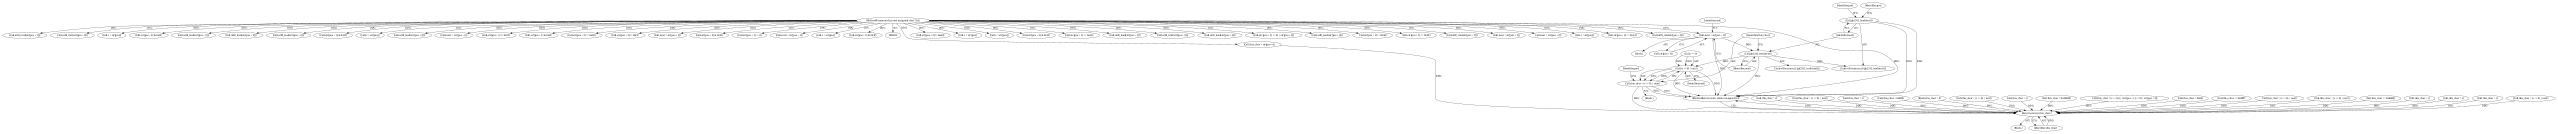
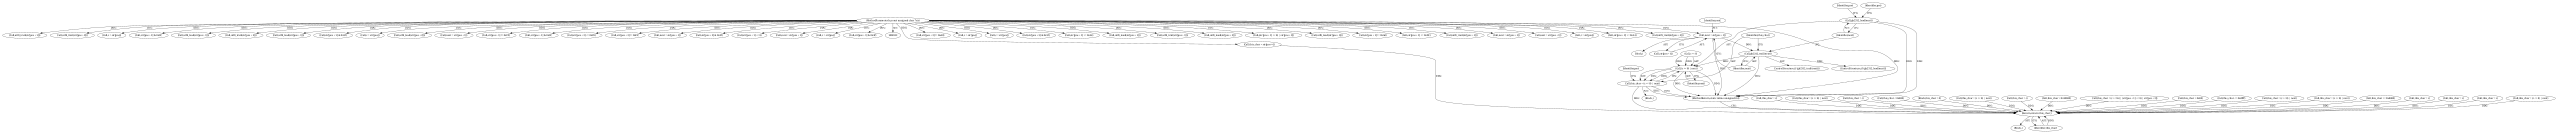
  digraph {
    fontname="Noto Serif"
    node [fontname="Noto Serif"]
    edge [fontname="Noto Serif"]
    n1 [label="(Call,next = str[pos + 1])"]
    n2 [label="(Call,gb2312_trail(next))"]
    n3 [label="(Call,str[pos + 1])"]
    n4 [label="(MethodReturn,static inline unsigned int)"]
    n5 [label="(Block,)"]
    n6 [label="(Call,(c << 8) | next)"]
    n7 [label="(Identifier,next)"]
    n8 [label="(ControlStructure,if (gb2312_trail(next)))"]
    n9 [label="(ControlStructure,if (gb2312_lead(next)))"]
    n10 [label="(Return,return this_char;)"]
    n11 [label="(MethodParameterIn,const unsigned char *str)"]
    n12 [label="(Call,str[pos + 2] != 0xA0)"]
    n13 [label="(Call,c = str[pos])"]
    n14 [label="(Call,this_char = str[pos++])"]
    n15 [label="(Call,c = str[pos])"]
    n16 [label="(Call,str[pos + 3] & 0x3f)"]
    n17 [label="(Call,str[pos + 1] >= 0xA1)"]
    n18 [label="(Call,utf8_lead(str[pos + 1]))"]
    n19 [label="(Call,utf8_trail(str[pos + 1]))"]
    n20 [label="(Call,utf8_lead(str[pos + 2]))"]
    n21 [label="(Call,(str[pos + 1] << 8) | str[pos + 2])"]
    n22 [label="(Call,utf8_lead(str[pos + 3]))"]
    n23 [label="(Call,str[pos + 1] != 0xA0)"]
    n24 [label="(Call,str[pos + 1] <= 0xFE)"]
    n25 [label="(Call,utf8_trail(str[pos + 1]))"]
    n26 [label="(Call,next = str[pos + 1])"]
    n27 [label="(Call,next = str[pos + 1])"]
    n28 [label="(Call,c = str[pos])"]
    n29 [label="(Call,str[pos + 2] >= 0xA1)"]
    n30 [label="(Call,utf8_trail(str[pos + 2]))"]
    n31 [label="(Call,utf8_trail(str[pos + 1]))"]
    n32 [label="(Call,utf8_trail(str[pos + 2]))"]
    n33 [label="(Call,c = str[pos])"]
    n34 [label="(Call,str[pos + 2] & 0x3f)"]
    n35 [label="(Call,utf8_lead(str[pos + 1]))"]
    n36 [label="(Call,utf8_trail(str[pos + 3]))"]
    n37 [label="(Call,utf8_lead(str[pos + 1]))"]
    n38 [label="(Call,str[pos + 1] & 0x3f)"]
    n39 [label="(Call,c = str[pos])"]
    n40 [label="(Call,utf8_lead(str[pos + 2]))"]
    n41 [label="(Call,next = str[pos + 1])"]
    n42 [label="(Call,str[pos + 1] != 0xFF)"]
    n43 [label="(Call,str[pos + 1] & 0x3f)"]
    n44 [label="(Call,str[pos + 2] <= 0xFE)"]
    n45 [label="(Call,str[pos + 2] != 0xFF)"]
    n46 [label="(Call,next = str[pos + 1])"]
    n47 [label="(Call,str[pos + 2] & 0x3f)"]
    n48 [label="(Call,str[pos + 1] << 8)"]
    n49 [label="(Call,next = str[pos + 1])"]
    n50 [label="(Call,c = str[pos])"]
    n51 [label="(Call,str[pos + 1] & 0x3f)"]
    1000112
    n53 [label="(Call,this_char = (c << 8) | next)"]
    n54 [label="(Identifier,next)"]
    n55 [label="(Call,gb2312_lead(next))"]
    n56 [label="(Identifier,next)"]
    n57 [label="(Block,)"]
    n58 [label="(Block,)"]
    n59 [label="(Identifier,this_char)"]
    n60 [label="(Call,c << 8)"]
    n61 [label="(Call,this_char = c)"]
    n62 [label="(Call,this_char = (c << 8) | next)"]
    n63 [label="(Call,this_char = c)"]
    n64 [label="(Call,this_char < 0x800)"]
    n65 [label="(Identifier,pos)"]
    n66 [label="(Block,this_char = 0)"]
    n67 [label="(Call,this_char = (c << 8) | next)"]
    n68 [label="(Call,this_char = c)"]
    n69 [label="(Call,this_char < 0x10000)"]
    n70 [label="(Identifier,this_char)"]
    n71 [label="(Call,this_char = (c << 16) | (str[pos + 1] << 8) | str[pos + 2])"]
    n72 [label="(Identifier,pos)"]
    n73 [label="(Call,this_char < 0x80)"]
    n74 [label="(Call,this_char <= 0xdfff)"]
    n75 [label="(Call,this_char = (c << 8) | next)"]
    n76 [label="(Call,this_char = (c << 8) | next)"]
    n77 [label="(Call,this_char >= 0xd800)"]
    n78 [label="(Identifier,next)"]
    n79 [label="(Call,this_char = c)"]
    n80 [label="(Call,this_char = c)"]
    n81 [label="(Call,this_char = c)"]
    n82 [label="(Call,this_char = (c << 8) | next)"]
    n83 [label="(Identifier,pos)"]
    n1 -> n2 [label="DDG: "]
    n1 -> n3 [label="CFG: "]
    n1 -> n4 [label="DDG: "]
    n1 -> n5 [label="AST: "]
    n2 -> n4 [label="DDG: "]
    n2 -> n6 [label="DDG: "]
    n2 -> n7 [label="CFG: "]
    n2 -> n8 [label="AST: "]
    n2 -> n9 [label="DDG: "]
    n3 -> n1 [label="AST: "]
    n4 -> n10 [label="CFG: "]
    n6 -> n4 [label="DDG: "]
    n6 -> n4 [label="DDG: "]
    n6 -> n53 [label="AST: "]
    n6 -> n53 [label="DDG: "]
    n6 -> n53 [label="DDG: "]
    n6 -> n54 [label="CFG: "]
    n7 -> n1 [label="CFG: "]
    n7 -> n2 [label="AST: "]
-   n10 -> n4 [label="DDG: "]
    n10 -> n58 [label="AST: "]
    n10 -> n59 [label="CFG: "]
    n11 -> n1 [label="DDG: "]
    n11 -> n4 [label="DDG: "]
    n11 -> n12 [label="DDG: "]
    n11 -> n13 [label="DDG: "]
    n11 -> n14 [label="DDG: "]
    n11 -> n15 [label="DDG: "]
    n11 -> n16 [label="DDG: "]
    n11 -> n17 [label="DDG: "]
    n11 -> n18 [label="DDG: "]
    n11 -> n19 [label="DDG: "]
    n11 -> n20 [label="DDG: "]
    n11 -> n21 [label="DDG: "]
    n11 -> n22 [label="DDG: "]
    n11 -> n23 [label="DDG: "]
    n11 -> n24 [label="DDG: "]
    n11 -> n25 [label="DDG: "]
    n11 -> n26 [label="DDG: "]
    n11 -> n27 [label="DDG: "]
    n11 -> n28 [label="DDG: "]
    n11 -> n29 [label="DDG: "]
    n11 -> n30 [label="DDG: "]
    n11 -> n31 [label="DDG: "]
    n11 -> n32 [label="DDG: "]
    n11 -> n33 [label="DDG: "]
    n11 -> n34 [label="DDG: "]
    n11 -> n35 [label="DDG: "]
    n11 -> n36 [label="DDG: "]
    n11 -> n37 [label="DDG: "]
    n11 -> n38 [label="DDG: "]
    n11 -> n39 [label="DDG: "]
    n11 -> n40 [label="DDG: "]
    n11 -> n41 [label="DDG: "]
    n11 -> n42 [label="DDG: "]
    n11 -> n43 [label="DDG: "]
    n11 -> n44 [label="DDG: "]
    n11 -> n45 [label="DDG: "]
    n11 -> n46 [label="DDG: "]
    n11 -> n47 [label="DDG: "]
    n11 -> n48 [label="DDG: "]
    n11 -> n49 [label="DDG: "]
    n11 -> n50 [label="DDG: "]
    n11 -> n51 [label="DDG: "]
    n11 -> 1000112 [label="AST: "]
    n14 -> n10 [label="DDG: "]
    n53 -> n4 [label="DDG: "]
    n53 -> n4 [label="DDG: "]
    n53 -> n6 [label="CFG: "]
    n53 -> n10 [label="DDG: "]
    n53 -> n57 [label="AST: "]
    n54 -> n6 [label="AST: "]
    n55 -> n4 [label="DDG: "]
    n55 -> n4 [label="DDG: "]
-   n55 -> n9 [label="AST: "]
+   n55 -> n6 [label="AST: "]
    n55 -> n56 [label="CFG: "]
    n56 -> n2 [label="CFG: "]
    n56 -> n55 [label="AST: "]
    n59 -> n10 [label="AST: "]
    n59 -> n10 [label="DDG: "]
    n60 -> n6 [label="AST: "]
    n60 -> n6 [label="DDG: "]
    n60 -> n6 [label="DDG: "]
    n61 -> n10 [label="DDG: "]
    n62 -> n10 [label="DDG: "]
    n63 -> n10 [label="DDG: "]
    n64 -> n10 [label="DDG: "]
    n65 -> n55 [label="CFG: "]
    n66 -> n10 [label="DDG: "]
    n67 -> n10 [label="DDG: "]
    n68 -> n10 [label="DDG: "]
    n69 -> n10 [label="DDG: "]
    n70 -> n2 [label="CFG: "]
    n70 -> n53 [label="AST: "]
    n71 -> n10 [label="DDG: "]
    n72 -> n53 [label="CFG: "]
    n73 -> n10 [label="DDG: "]
    n74 -> n10 [label="DDG: "]
    n75 -> n10 [label="DDG: "]
    n76 -> n10 [label="DDG: "]
    n77 -> n10 [label="DDG: "]
    n78 -> n1 [label="AST: "]
    n79 -> n10 [label="DDG: "]
    n80 -> n10 [label="DDG: "]
    n81 -> n10 [label="DDG: "]
    n82 -> n10 [label="DDG: "]
    n83 -> n55 [label="CFG: "]
  }
